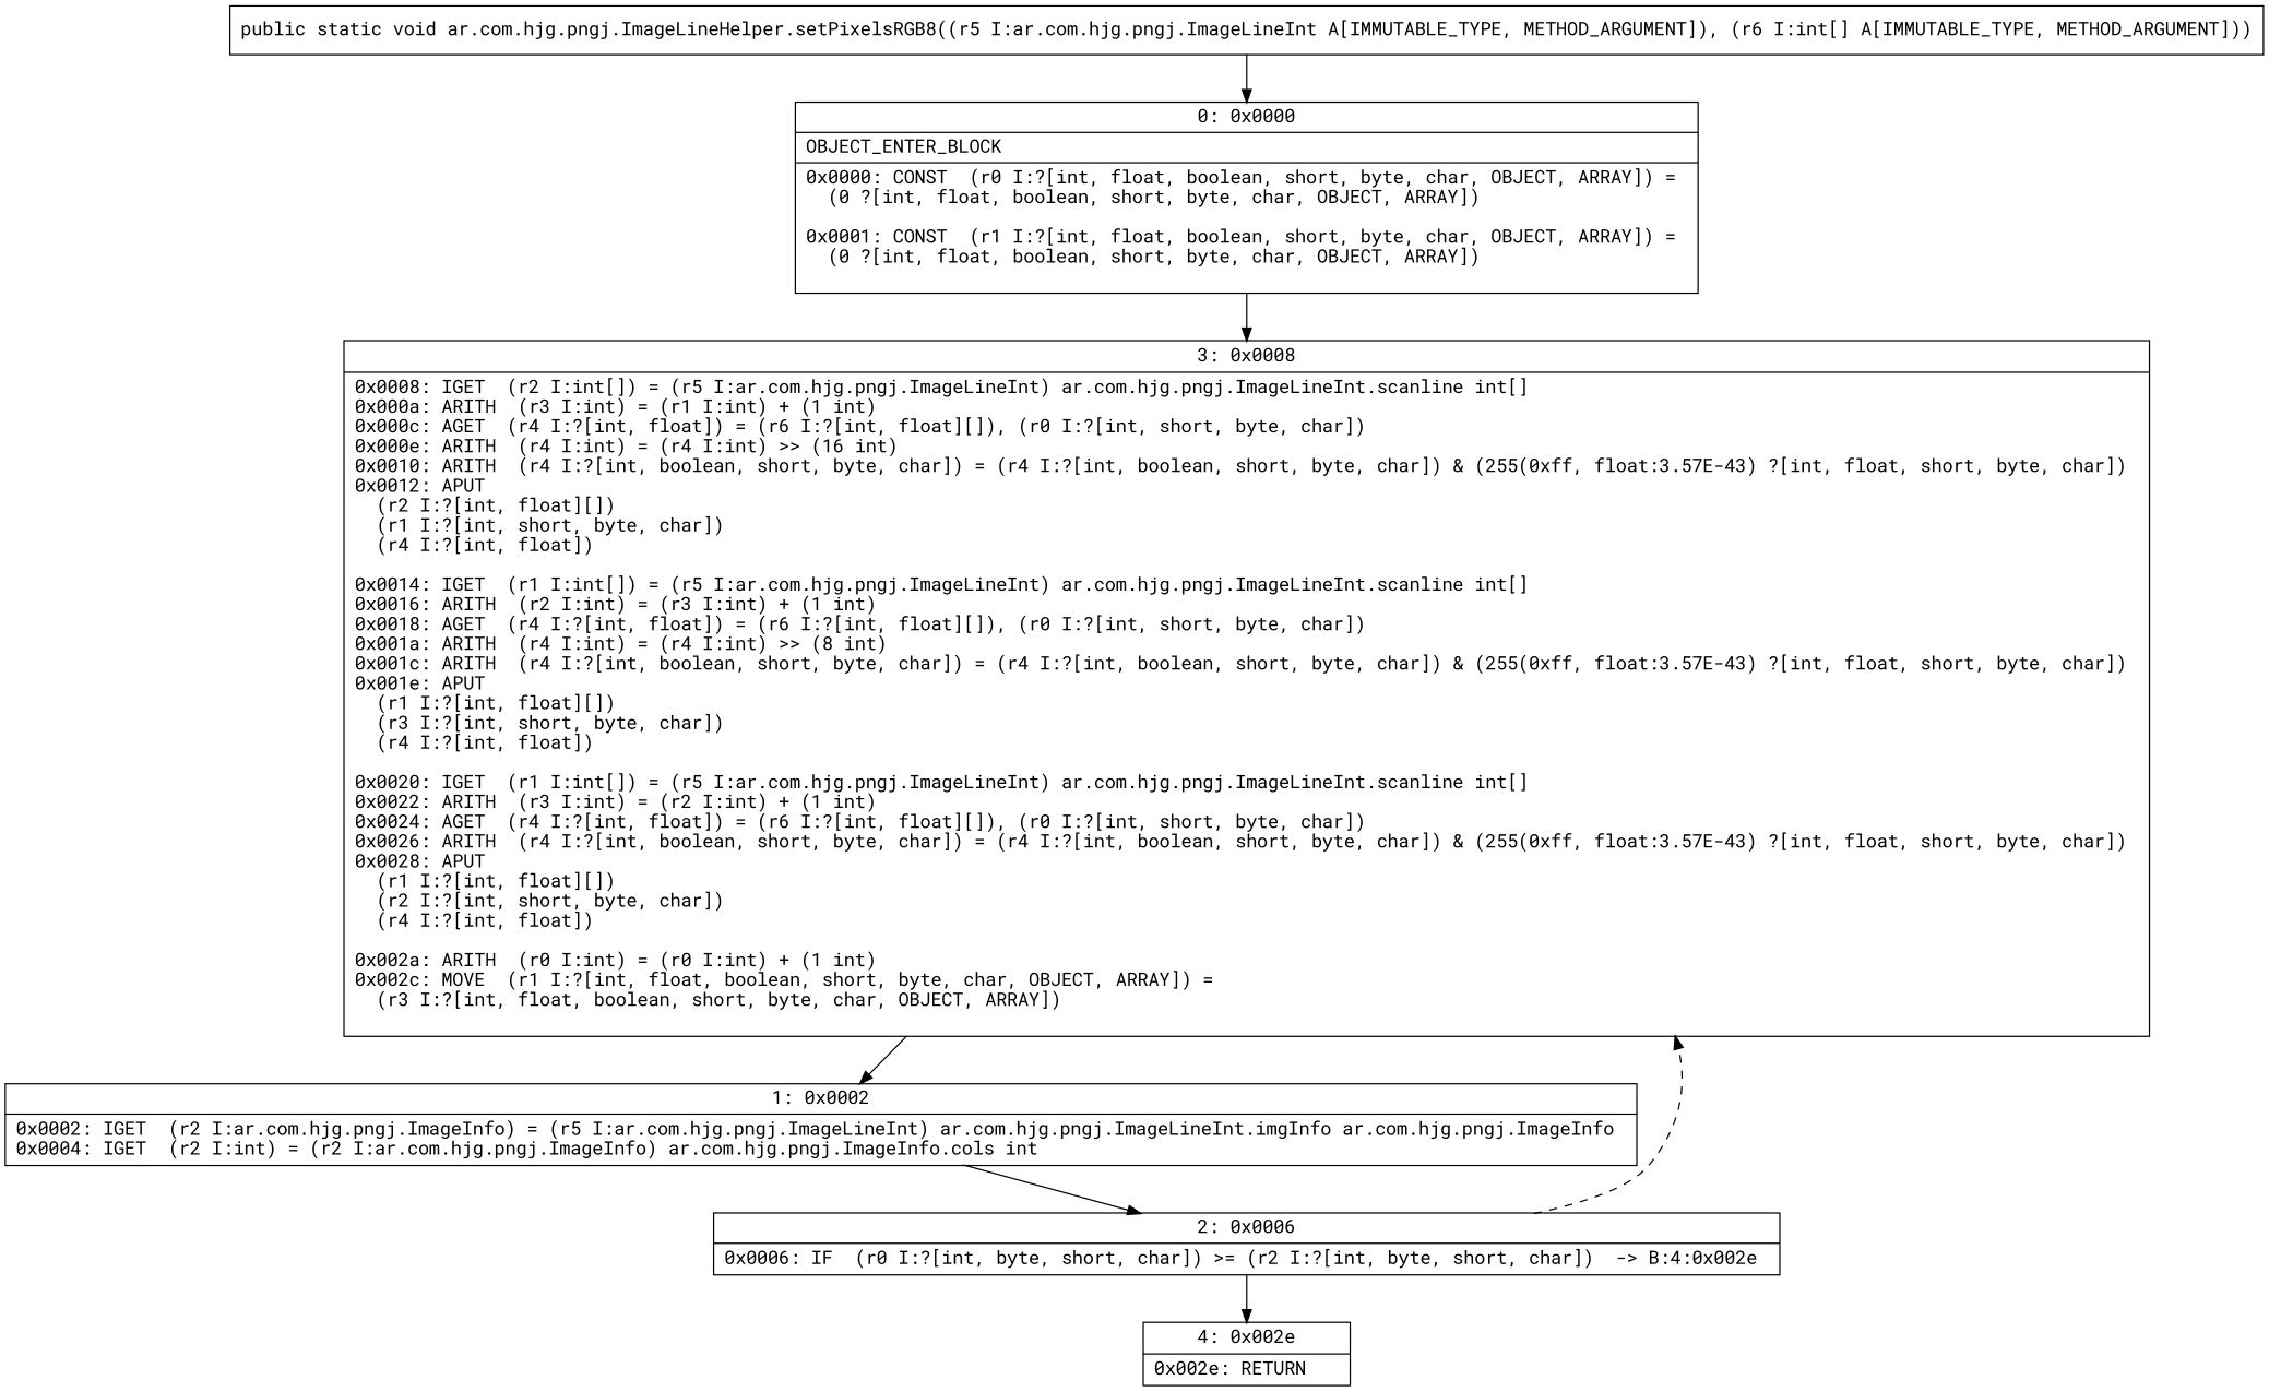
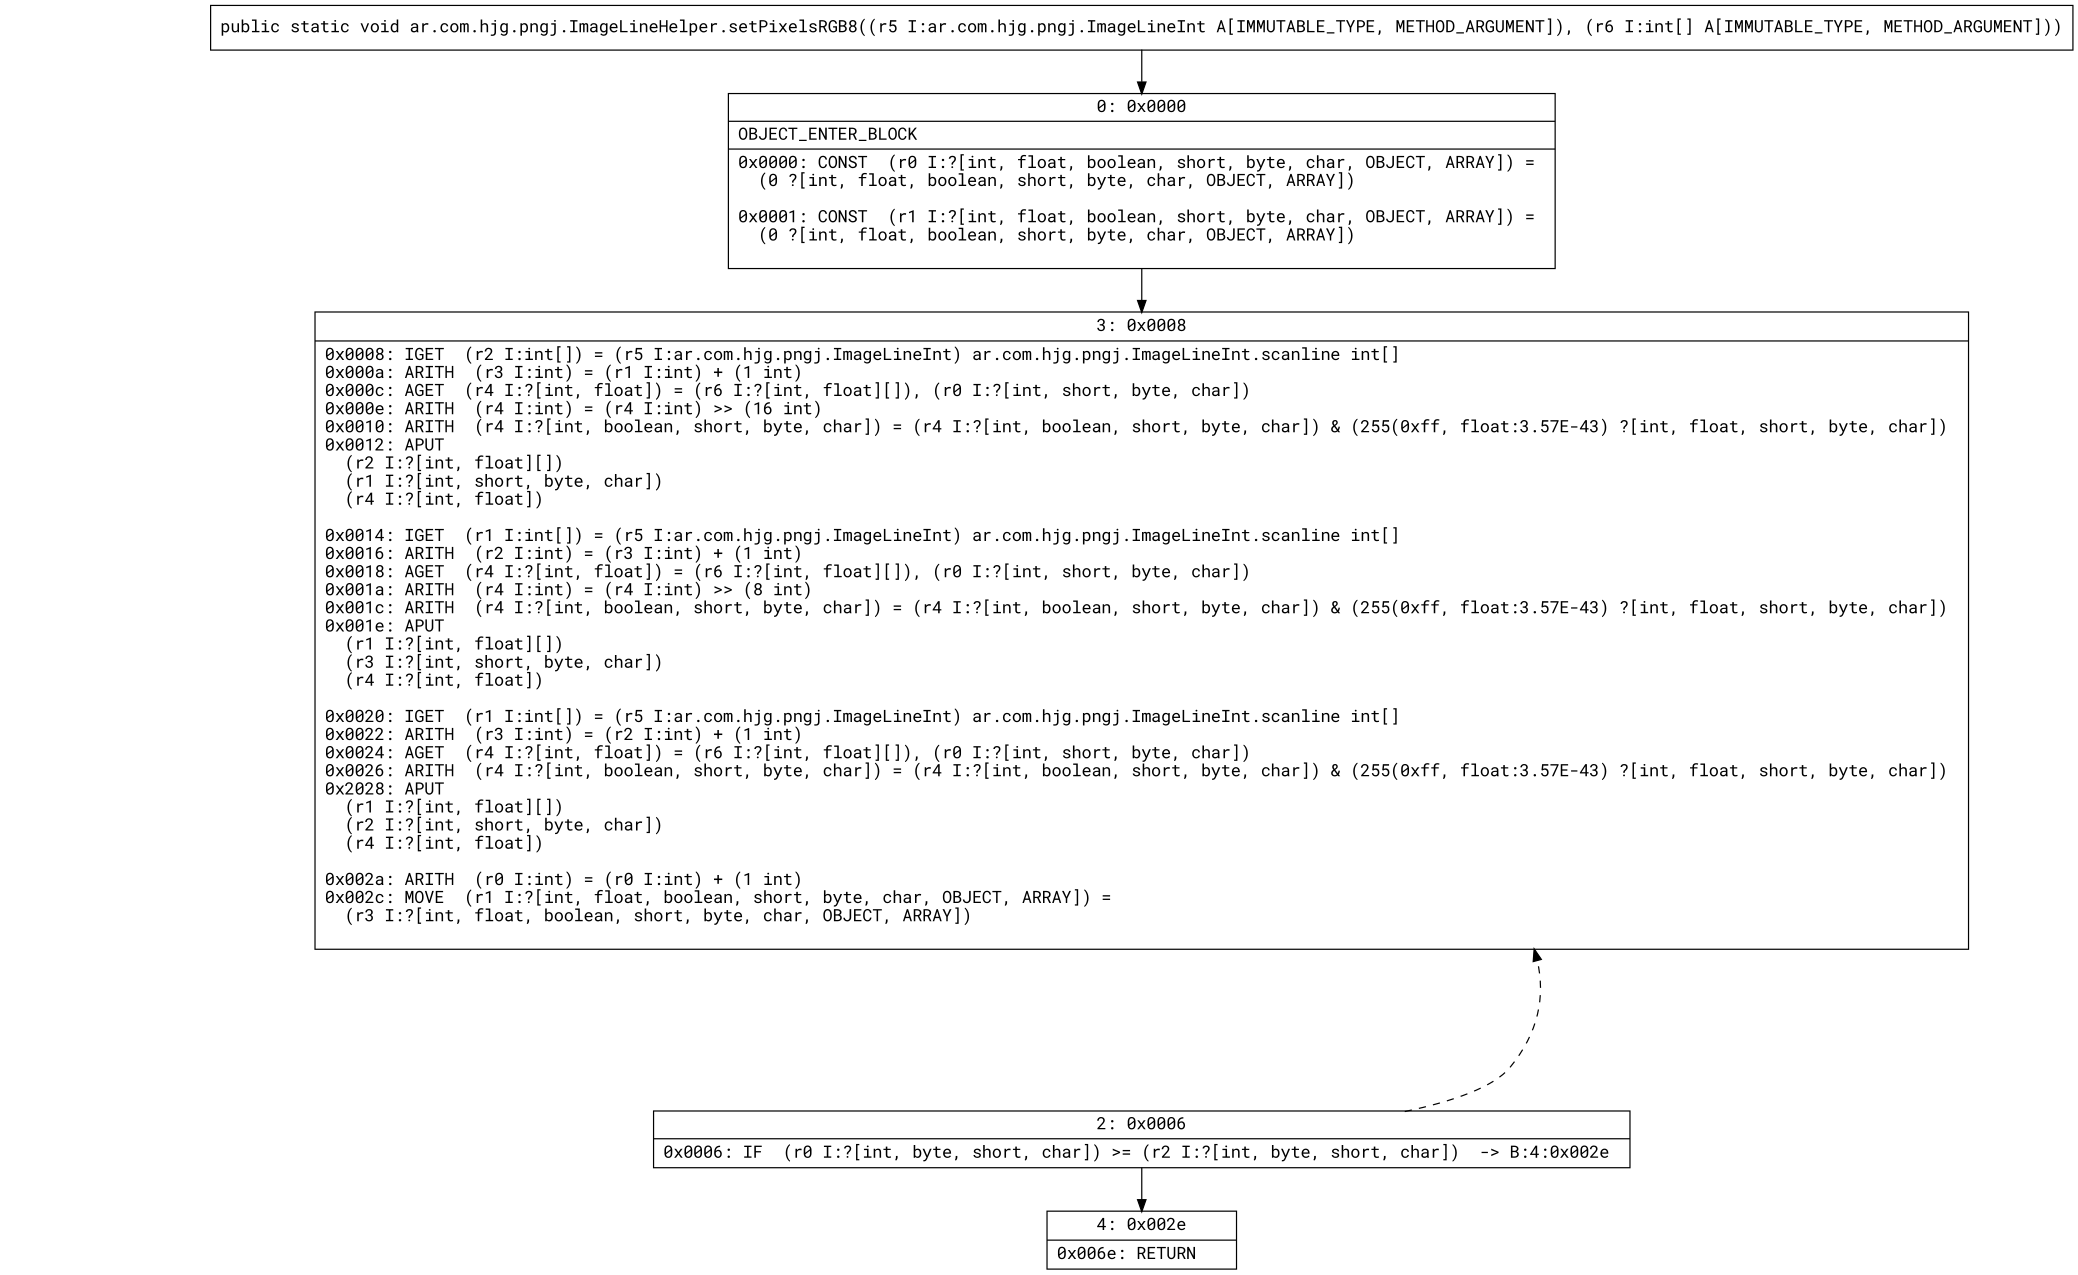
  digraph {
    fontname="Roboto Mono"
    node [fontname="Roboto Mono" shape=record]
    edge [fontname="Roboto Mono"]
    n1 [label="{0\:\ 0x0000|OBJECT_ENTER_BLOCK\l|0x0000: CONST  (r0 I:?[int, float, boolean, short, byte, char, OBJECT, ARRAY]) = \l  (0 ?[int, float, boolean, short, byte, char, OBJECT, ARRAY])\l \l0x0001: CONST  (r1 I:?[int, float, boolean, short, byte, char, OBJECT, ARRAY]) = \l  (0 ?[int, float, boolean, short, byte, char, OBJECT, ARRAY])\l \l}"]
-   n2 [label="{3\:\ 0x0008|0x0008: IGET  (r2 I:int[]) = (r5 I:ar.com.hjg.pngj.ImageLineInt) ar.com.hjg.pngj.ImageLineInt.scanline int[] \l0x000a: ARITH  (r3 I:int) = (r1 I:int) + (1 int) \l0x000c: AGET  (r4 I:?[int, float]) = (r6 I:?[int, float][]), (r0 I:?[int, short, byte, char]) \l0x000e: ARITH  (r4 I:int) = (r4 I:int) \>\> (16 int) \l0x0010: ARITH  (r4 I:?[int, boolean, short, byte, char]) = (r4 I:?[int, boolean, short, byte, char]) & (255(0xff, float:3.57E\-43) ?[int, float, short, byte, char]) \l0x0012: APUT  \l  (r2 I:?[int, float][])\l  (r1 I:?[int, short, byte, char])\l  (r4 I:?[int, float])\l \l0x0014: IGET  (r1 I:int[]) = (r5 I:ar.com.hjg.pngj.ImageLineInt) ar.com.hjg.pngj.ImageLineInt.scanline int[] \l0x0016: ARITH  (r2 I:int) = (r3 I:int) + (1 int) \l0x0018: AGET  (r4 I:?[int, float]) = (r6 I:?[int, float][]), (r0 I:?[int, short, byte, char]) \l0x001a: ARITH  (r4 I:int) = (r4 I:int) \>\> (8 int) \l0x001c: ARITH  (r4 I:?[int, boolean, short, byte, char]) = (r4 I:?[int, boolean, short, byte, char]) & (255(0xff, float:3.57E\-43) ?[int, float, short, byte, char]) \l0x001e: APUT  \l  (r1 I:?[int, float][])\l  (r3 I:?[int, short, byte, char])\l  (r4 I:?[int, float])\l \l0x0020: IGET  (r1 I:int[]) = (r5 I:ar.com.hjg.pngj.ImageLineInt) ar.com.hjg.pngj.ImageLineInt.scanline int[] \l0x0022: ARITH  (r3 I:int) = (r2 I:int) + (1 int) \l0x0024: AGET  (r4 I:?[int, float]) = (r6 I:?[int, float][]), (r0 I:?[int, short, byte, char]) \l0x0026: ARITH  (r4 I:?[int, boolean, short, byte, char]) = (r4 I:?[int, boolean, short, byte, char]) & (255(0xff, float:3.57E\-43) ?[int, float, short, byte, char]) \l0x0028: APUT  \l  (r1 I:?[int, float][])\l  (r2 I:?[int, short, byte, char])\l  (r4 I:?[int, float])\l \l0x002a: ARITH  (r0 I:int) = (r0 I:int) + (1 int) \l0x002c: MOVE  (r1 I:?[int, float, boolean, short, byte, char, OBJECT, ARRAY]) = \l  (r3 I:?[int, float, boolean, short, byte, char, OBJECT, ARRAY])\l \l}"]
-   n3 [label="{1\:\ 0x0002|0x0002: IGET  (r2 I:ar.com.hjg.pngj.ImageInfo) = (r5 I:ar.com.hjg.pngj.ImageLineInt) ar.com.hjg.pngj.ImageLineInt.imgInfo ar.com.hjg.pngj.ImageInfo \l0x0004: IGET  (r2 I:int) = (r2 I:ar.com.hjg.pngj.ImageInfo) ar.com.hjg.pngj.ImageInfo.cols int \l}"]
+   n2 [label="{3\:\ 0x0008|0x0008: IGET  (r2 I:int[]) = (r5 I:ar.com.hjg.pngj.ImageLineInt) ar.com.hjg.pngj.ImageLineInt.scanline int[] \l0x000a: ARITH  (r3 I:int) = (r1 I:int) + (1 int) \l0x000c: AGET  (r4 I:?[int, float]) = (r6 I:?[int, float][]), (r0 I:?[int, short, byte, char]) \l0x000e: ARITH  (r4 I:int) = (r4 I:int) \>\> (16 int) \l0x0010: ARITH  (r4 I:?[int, boolean, short, byte, char]) = (r4 I:?[int, boolean, short, byte, char]) & (255(0xff, float:3.57E\-43) ?[int, float, short, byte, char]) \l0x0012: APUT  \l  (r2 I:?[int, float][])\l  (r1 I:?[int, short, byte, char])\l  (r4 I:?[int, float])\l \l0x0014: IGET  (r1 I:int[]) = (r5 I:ar.com.hjg.pngj.ImageLineInt) ar.com.hjg.pngj.ImageLineInt.scanline int[] \l0x0016: ARITH  (r2 I:int) = (r3 I:int) + (1 int) \l0x0018: AGET  (r4 I:?[int, float]) = (r6 I:?[int, float][]), (r0 I:?[int, short, byte, char]) \l0x001a: ARITH  (r4 I:int) = (r4 I:int) \>\> (8 int) \l0x001c: ARITH  (r4 I:?[int, boolean, short, byte, char]) = (r4 I:?[int, boolean, short, byte, char]) & (255(0xff, float:3.57E\-43) ?[int, float, short, byte, char]) \l0x001e: APUT  \l  (r1 I:?[int, float][])\l  (r3 I:?[int, short, byte, char])\l  (r4 I:?[int, float])\l \l0x0020: IGET  (r1 I:int[]) = (r5 I:ar.com.hjg.pngj.ImageLineInt) ar.com.hjg.pngj.ImageLineInt.scanline int[] \l0x0022: ARITH  (r3 I:int) = (r2 I:int) + (1 int) \l0x0024: AGET  (r4 I:?[int, float]) = (r6 I:?[int, float][]), (r0 I:?[int, short, byte, char]) \l0x0026: ARITH  (r4 I:?[int, boolean, short, byte, char]) = (r4 I:?[int, boolean, short, byte, char]) & (255(0xff, float:3.57E\-43) ?[int, float, short, byte, char]) \l0x2028: APUT  \l  (r1 I:?[int, float][])\l  (r2 I:?[int, short, byte, char])\l  (r4 I:?[int, float])\l \l0x002a: ARITH  (r0 I:int) = (r0 I:int) + (1 int) \l0x002c: MOVE  (r1 I:?[int, float, boolean, short, byte, char, OBJECT, ARRAY]) = \l  (r3 I:?[int, float, boolean, short, byte, char, OBJECT, ARRAY])\l \l}"]
    n4 [label="{2\:\ 0x0006|0x0006: IF  (r0 I:?[int, byte, short, char]) \>= (r2 I:?[int, byte, short, char])  \-\> B:4:0x002e \l}"]
-   n5 [label="{4\:\ 0x002e|0x002e: RETURN   \l}"]
+   n5 [label="{4\:\ 0x002e|0x006e: RETURN   \l}"]
    n6 [label="{public static void ar.com.hjg.pngj.ImageLineHelper.setPixelsRGB8((r5 I:ar.com.hjg.pngj.ImageLineInt A[IMMUTABLE_TYPE, METHOD_ARGUMENT]), (r6 I:int[] A[IMMUTABLE_TYPE, METHOD_ARGUMENT])) }"]
    n1 -> n2
-   n2 -> n3
-   n3 -> n4
    n4 -> n2 [style=dashed]
    n4 -> n5
    n6 -> n1
  }
